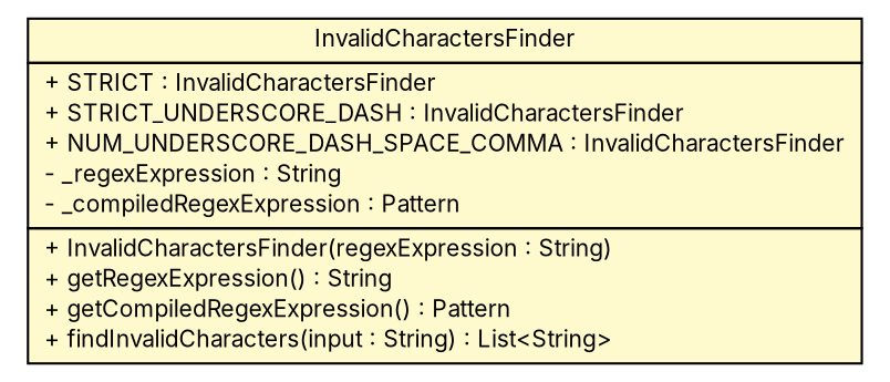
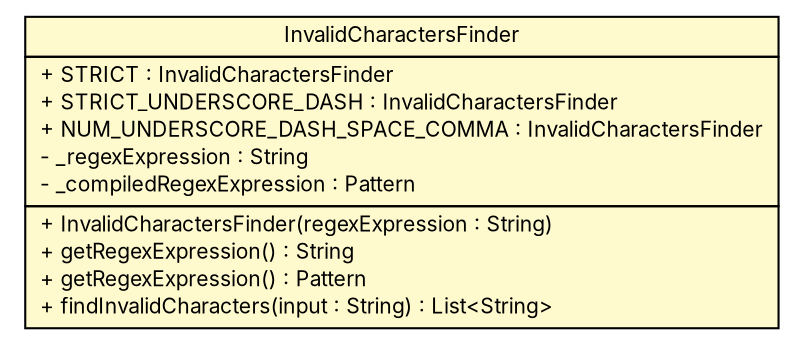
  digraph {
    nodesep=0.25
    ranksep=0.5
    fontname=Inter
-   n1 [fontcolor=black fontname=Inter fontsize=10.0 label=<<table title="org.tanjakostic.jcleancim.validation.InvalidCharactersFinder" border="0" cellborder="1" cellspacing="0" cellpadding="2" port="p" bgcolor="lemonChiffon" href="./InvalidCharactersFinder.html"> 		<tr><td><table border="0" cellspacing="0" cellpadding="1"> <tr><td align="center" balign="center"> InvalidCharactersFinder </td></tr> 		</table></td></tr> 		<tr><td><table border="0" cellspacing="0" cellpadding="1"> <tr><td align="left" balign="left"> + STRICT : InvalidCharactersFinder </td></tr> <tr><td align="left" balign="left"> + STRICT_UNDERSCORE_DASH : InvalidCharactersFinder </td></tr> <tr><td align="left" balign="left"> + NUM_UNDERSCORE_DASH_SPACE_COMMA : InvalidCharactersFinder </td></tr> <tr><td align="left" balign="left"> - _regexExpression : String </td></tr> <tr><td align="left" balign="left"> - _compiledRegexExpression : Pattern </td></tr> 		</table></td></tr> 		<tr><td><table border="0" cellspacing="0" cellpadding="1"> <tr><td align="left" balign="left"> + InvalidCharactersFinder(regexExpression : String) </td></tr> <tr><td align="left" balign="left"> + getRegexExpression() : String </td></tr> <tr><td align="left" balign="left"> + getCompiledRegexExpression() : Pattern </td></tr> <tr><td align="left" balign="left"> + findInvalidCharacters(input : String) : List&lt;String&gt; </td></tr> 		</table></td></tr> 		</table>> shape=plaintext]
+   n1 [fontcolor=black fontname=Inter fontsize=10.0 label=<<table title="org.tanjakostic.jcleancim.validation.InvalidCharactersFinder" border="0" cellborder="1" cellspacing="0" cellpadding="2" port="p" bgcolor="lemonChiffon" href="./InvalidCharactersFinder.html"> 		<tr><td><table border="0" cellspacing="0" cellpadding="1"> <tr><td align="center" balign="center"> InvalidCharactersFinder </td></tr> 		</table></td></tr> 		<tr><td><table border="0" cellspacing="0" cellpadding="1"> <tr><td align="left" balign="left"> + STRICT : InvalidCharactersFinder </td></tr> <tr><td align="left" balign="left"> + STRICT_UNDERSCORE_DASH : InvalidCharactersFinder </td></tr> <tr><td align="left" balign="left"> + NUM_UNDERSCORE_DASH_SPACE_COMMA : InvalidCharactersFinder </td></tr> <tr><td align="left" balign="left"> - _regexExpression : String </td></tr> <tr><td align="left" balign="left"> - _compiledRegexExpression : Pattern </td></tr> 		</table></td></tr> 		<tr><td><table border="0" cellspacing="0" cellpadding="1"> <tr><td align="left" balign="left"> + InvalidCharactersFinder(regexExpression : String) </td></tr> <tr><td align="left" balign="left"> + getRegexExpression() : String </td></tr> <tr><td align="left" balign="left"> + getRegexExpression() : Pattern </td></tr> <tr><td align="left" balign="left"> + findInvalidCharacters(input : String) : List&lt;String&gt; </td></tr> 		</table></td></tr> 		</table>> shape=plaintext]
  }
